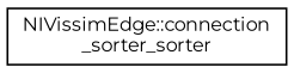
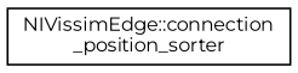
  digraph {
    rankdir=LR
    fontname=Montserrat
-   n1 [color=black fillcolor=white fontname=Montserrat fontsize=10 height=0.2 label="NIVissimEdge::connection\l_sorter_sorter" shape=record style=filled width=0.4]
+   n1 [color=black fillcolor=white fontname=Montserrat fontsize=10 height=0.2 label="NIVissimEdge::connection\l_position_sorter" shape=record style=filled width=0.4]
  }
